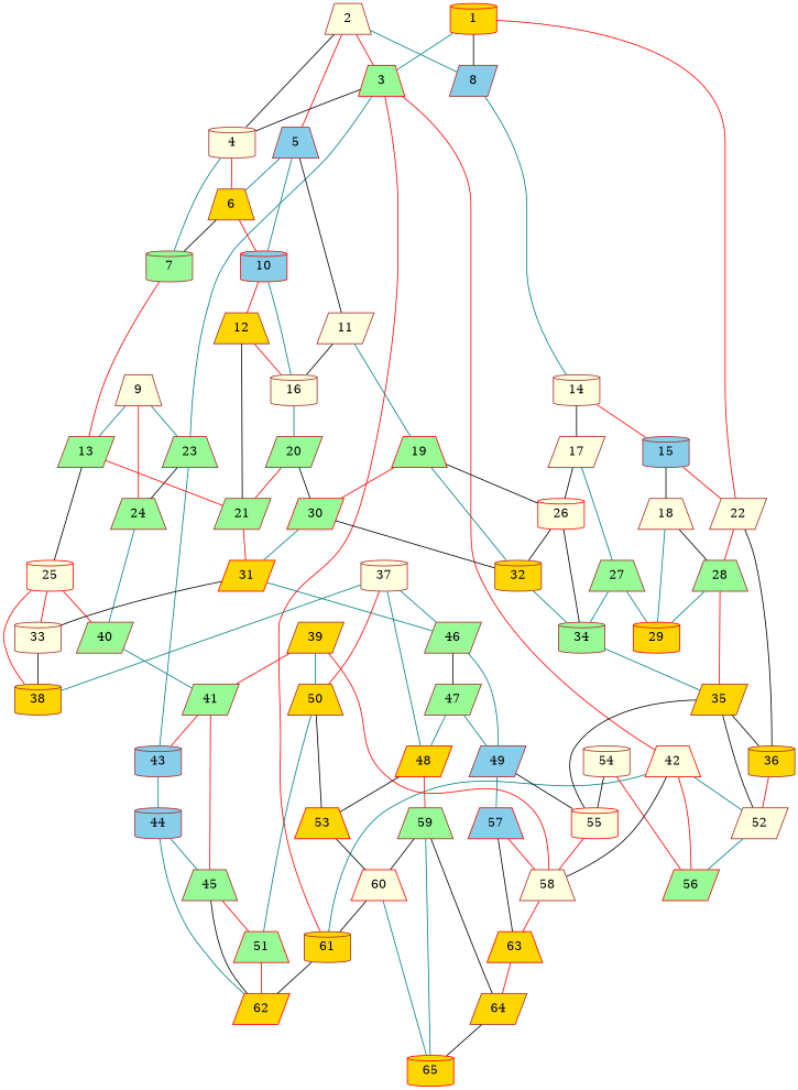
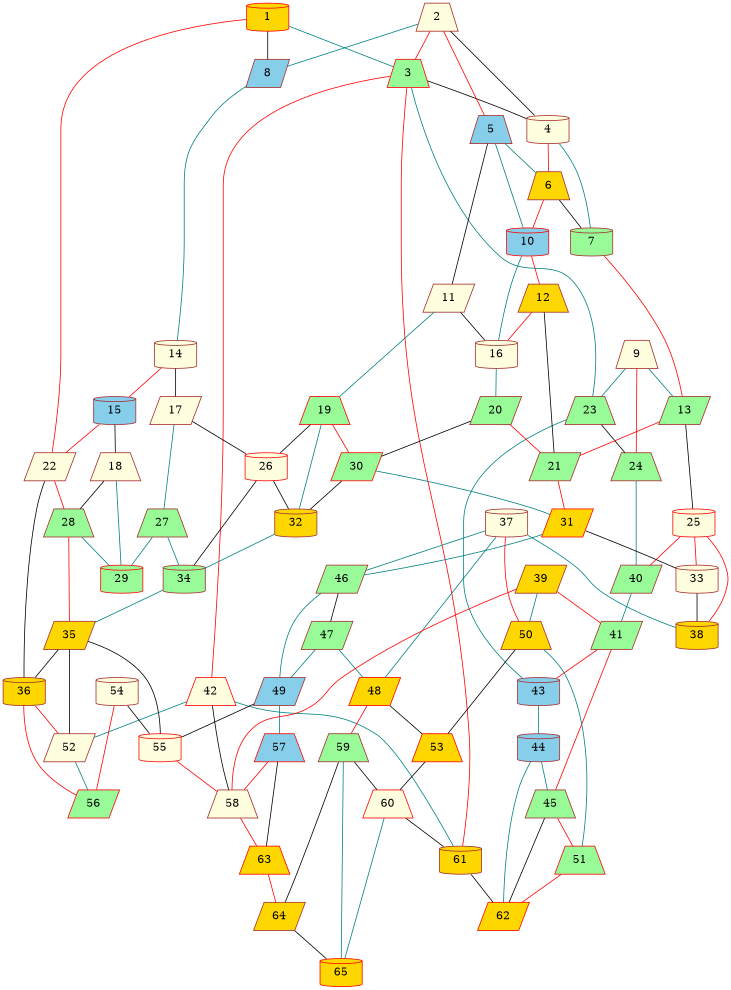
  graph {
    node [color=brown fillcolor=palegreen shape=cylinder style=filled]
    edge [color=teal weight=1.0]
    1 [color=red fillcolor=gold]
    3 [color=red shape=trapezium]
    8 [fillcolor=skyblue shape=parallelogram]
    22 [fillcolor=lightyellow shape=parallelogram]
    4 [fillcolor=lightyellow]
    23 [shape=trapezium]
    42 [color=red fillcolor=lightyellow shape=trapezium]
    61 [fillcolor=gold]
    14 [fillcolor=lightyellow]
    28 [shape=trapezium]
    36 [fillcolor=gold]
    2 [fillcolor=lightyellow shape=trapezium]
    5 [fillcolor=skyblue shape=trapezium]
    6 [fillcolor=gold shape=trapezium]
    7
    10 [color=red fillcolor=skyblue]
    11 [fillcolor=lightyellow shape=parallelogram]
    24 [shape=trapezium]
    43 [fillcolor=skyblue]
    52 [fillcolor=lightyellow shape=parallelogram]
    56 [color=red shape=parallelogram]
    58 [fillcolor=lightyellow shape=trapezium]
    62 [color=red fillcolor=gold shape=parallelogram]
    13 [shape=parallelogram]
    12 [fillcolor=gold shape=trapezium]
    16 [fillcolor=lightyellow]
    19 [color=red shape=trapezium]
    21 [shape=parallelogram]
    25 [color=red fillcolor=lightyellow]
    15 [fillcolor=skyblue]
    17 [fillcolor=lightyellow shape=parallelogram]
    9 [fillcolor=lightyellow shape=trapezium]
    40 [shape=parallelogram]
    20 [shape=parallelogram]
    26 [color=red fillcolor=lightyellow]
    30 [color=red shape=parallelogram]
    32 [fillcolor=gold]
    31 [color=red fillcolor=gold shape=parallelogram]
    33 [fillcolor=lightyellow]
    38 [fillcolor=gold]
    18 [fillcolor=lightyellow shape=trapezium]
    27 [shape=trapezium]
-   29 [color=red fillcolor=gold]
+   29 [color=red]
    34
    35 [fillcolor=gold shape=parallelogram]
    46 [shape=parallelogram]
    44 [fillcolor=skyblue]
    41 [shape=parallelogram]
    47 [shape=parallelogram]
    49 [fillcolor=skyblue shape=parallelogram]
    55 [color=red fillcolor=lightyellow]
    37 [fillcolor=lightyellow]
    48 [color=red fillcolor=gold shape=parallelogram]
    50 [fillcolor=gold shape=trapezium]
    53 [color=red fillcolor=gold shape=trapezium]
    59 [shape=trapezium]
    51 [color=red shape=trapezium]
    39 [fillcolor=gold shape=parallelogram]
    45 [shape=trapezium]
    63 [color=red fillcolor=gold shape=trapezium]
    57 [color=red fillcolor=skyblue shape=trapezium]
    60 [color=red fillcolor=lightyellow shape=trapezium]
    64 [fillcolor=gold shape=parallelogram]
    65 [color=red fillcolor=gold]
    54 [fillcolor=lightyellow]
    1 -- 3
    1 -- 8 [color=black]
    1 -- 22 [color=red]
    3 -- 4 [color=black]
    3 -- 23
    3 -- 42 [color=red]
    3 -- 61 [color=red]
    8 -- 14
    22 -- 28 [color=red]
    22 -- 36 [color=black]
    4 -- 6 [color=red]
    4 -- 7
    23 -- 24 [color=black]
    23 -- 43
    42 -- 61
    42 -- 52
-   42 -- 56 [color=red]
+   36 -- 56 [color=red]
    42 -- 58 [color=black]
    61 -- 62 [color=black weight=2.0]
    14 -- 15 [color=red]
    14 -- 17 [color=black]
    28 -- 29
    28 -- 35 [color=red]
    36 -- 52 [color=red]
    2 -- 3 [color=red]
    2 -- 8
    2 -- 4 [color=black]
    2 -- 5 [color=red]
    5 -- 6
    5 -- 10
    5 -- 11 [color=black]
    6 -- 7 [color=black]
    6 -- 10 [color=red]
    7 -- 13 [color=red]
    10 -- 12 [color=red]
    10 -- 16
    11 -- 16 [color=black]
    11 -- 19
    24 -- 40
    43 -- 44
    52 -- 56
    58 -- 63 [color=red]
    13 -- 21 [color=red]
    13 -- 25 [color=black]
    12 -- 16 [color=red]
    12 -- 21 [color=black]
    16 -- 20
    19 -- 26 [color=black]
    19 -- 30 [color=red]
    19 -- 32
    21 -- 31 [color=red]
    25 -- 40 [color=red]
    25 -- 33 [color=red]
    25 -- 38 [color=red]
    15 -- 22 [color=red]
    15 -- 18 [color=black]
    17 -- 26 [color=black]
    17 -- 27
    9 -- 23
    9 -- 24 [color=red]
    9 -- 13
    40 -- 41
    20 -- 21 [color=red]
    20 -- 30 [color=black]
    26 -- 32 [color=black]
    26 -- 34 [color=black]
    30 -- 32 [color=black]
    30 -- 31
    32 -- 34
    31 -- 33 [color=black]
    31 -- 46
    33 -- 38 [color=black weight=2.0]
    18 -- 28 [color=black]
    18 -- 29
    27 -- 29 [weight=2.0]
    27 -- 34
    34 -- 35
    35 -- 36 [color=black]
    35 -- 52 [color=black]
    35 -- 55 [color=black]
    46 -- 47 [color=black]
    46 -- 49
    44 -- 62
    44 -- 45
    41 -- 43 [color=red]
    41 -- 45 [color=red]
    47 -- 49
    47 -- 48
    49 -- 55 [color=black]
    49 -- 57
    55 -- 58 [color=red]
    37 -- 38
    37 -- 46
    37 -- 48
    37 -- 50 [color=red]
    48 -- 53 [color=black]
    48 -- 59 [color=red]
    50 -- 53 [color=black]
    50 -- 51
    53 -- 60 [color=black]
    59 -- 60 [color=black]
    59 -- 64 [color=black]
    59 -- 65
    51 -- 62 [color=red]
    39 -- 58 [color=red]
    39 -- 41 [color=red]
    39 -- 50
    45 -- 62 [color=black]
    45 -- 51 [color=red]
    63 -- 64 [color=red weight=2.0]
    57 -- 58 [color=red]
    57 -- 63 [color=black]
    60 -- 61 [color=black]
    60 -- 65
    64 -- 65 [color=black]
    54 -- 56 [color=red weight=2.0]
    54 -- 55 [color=black]
  }
